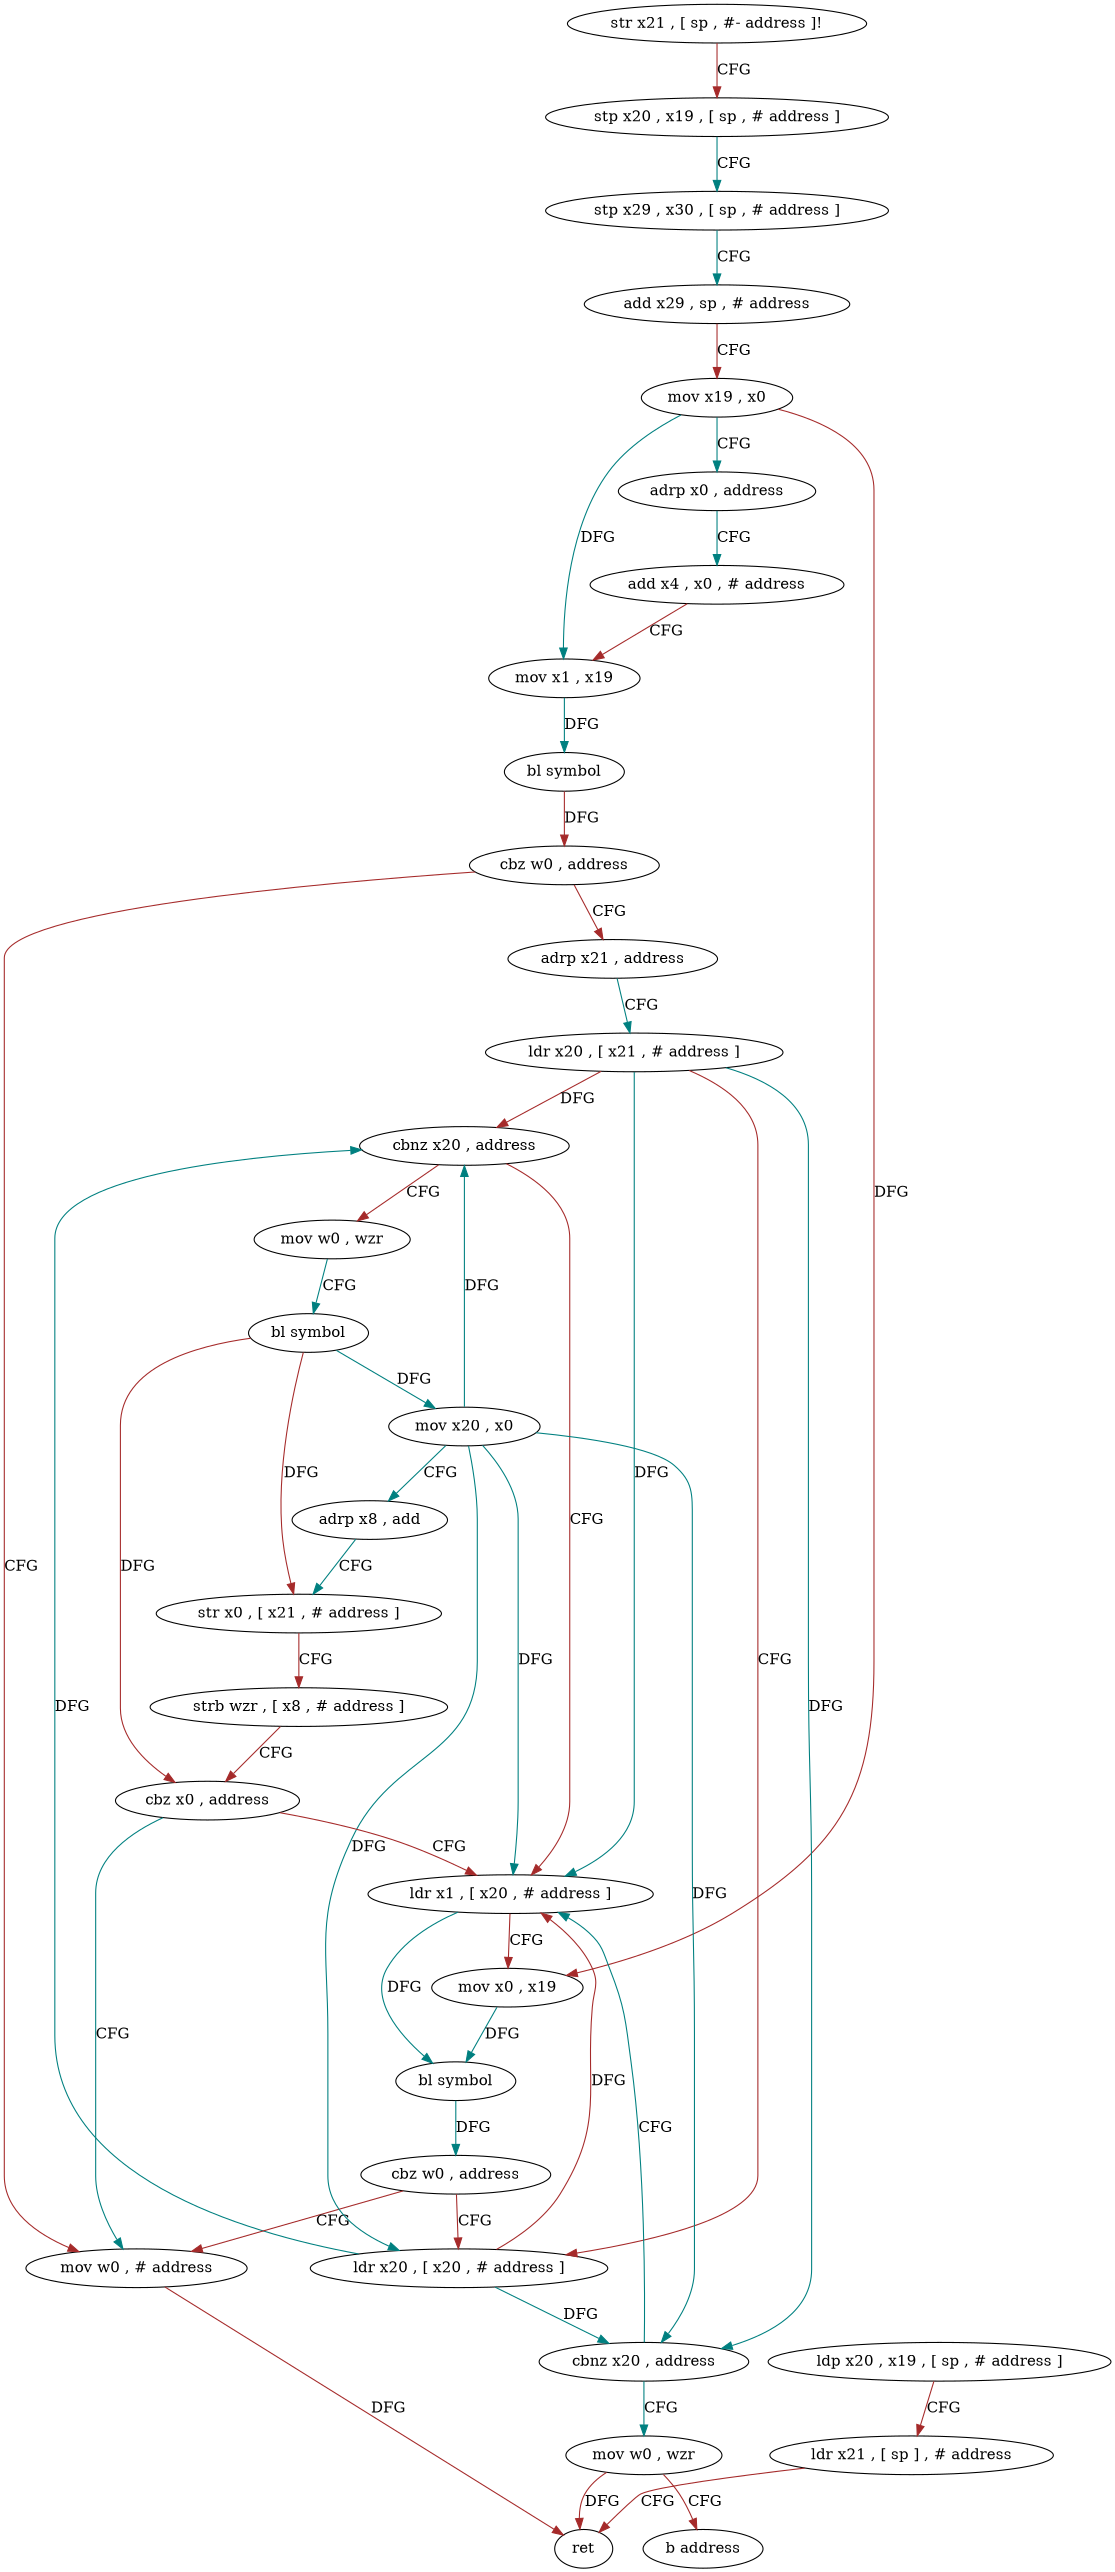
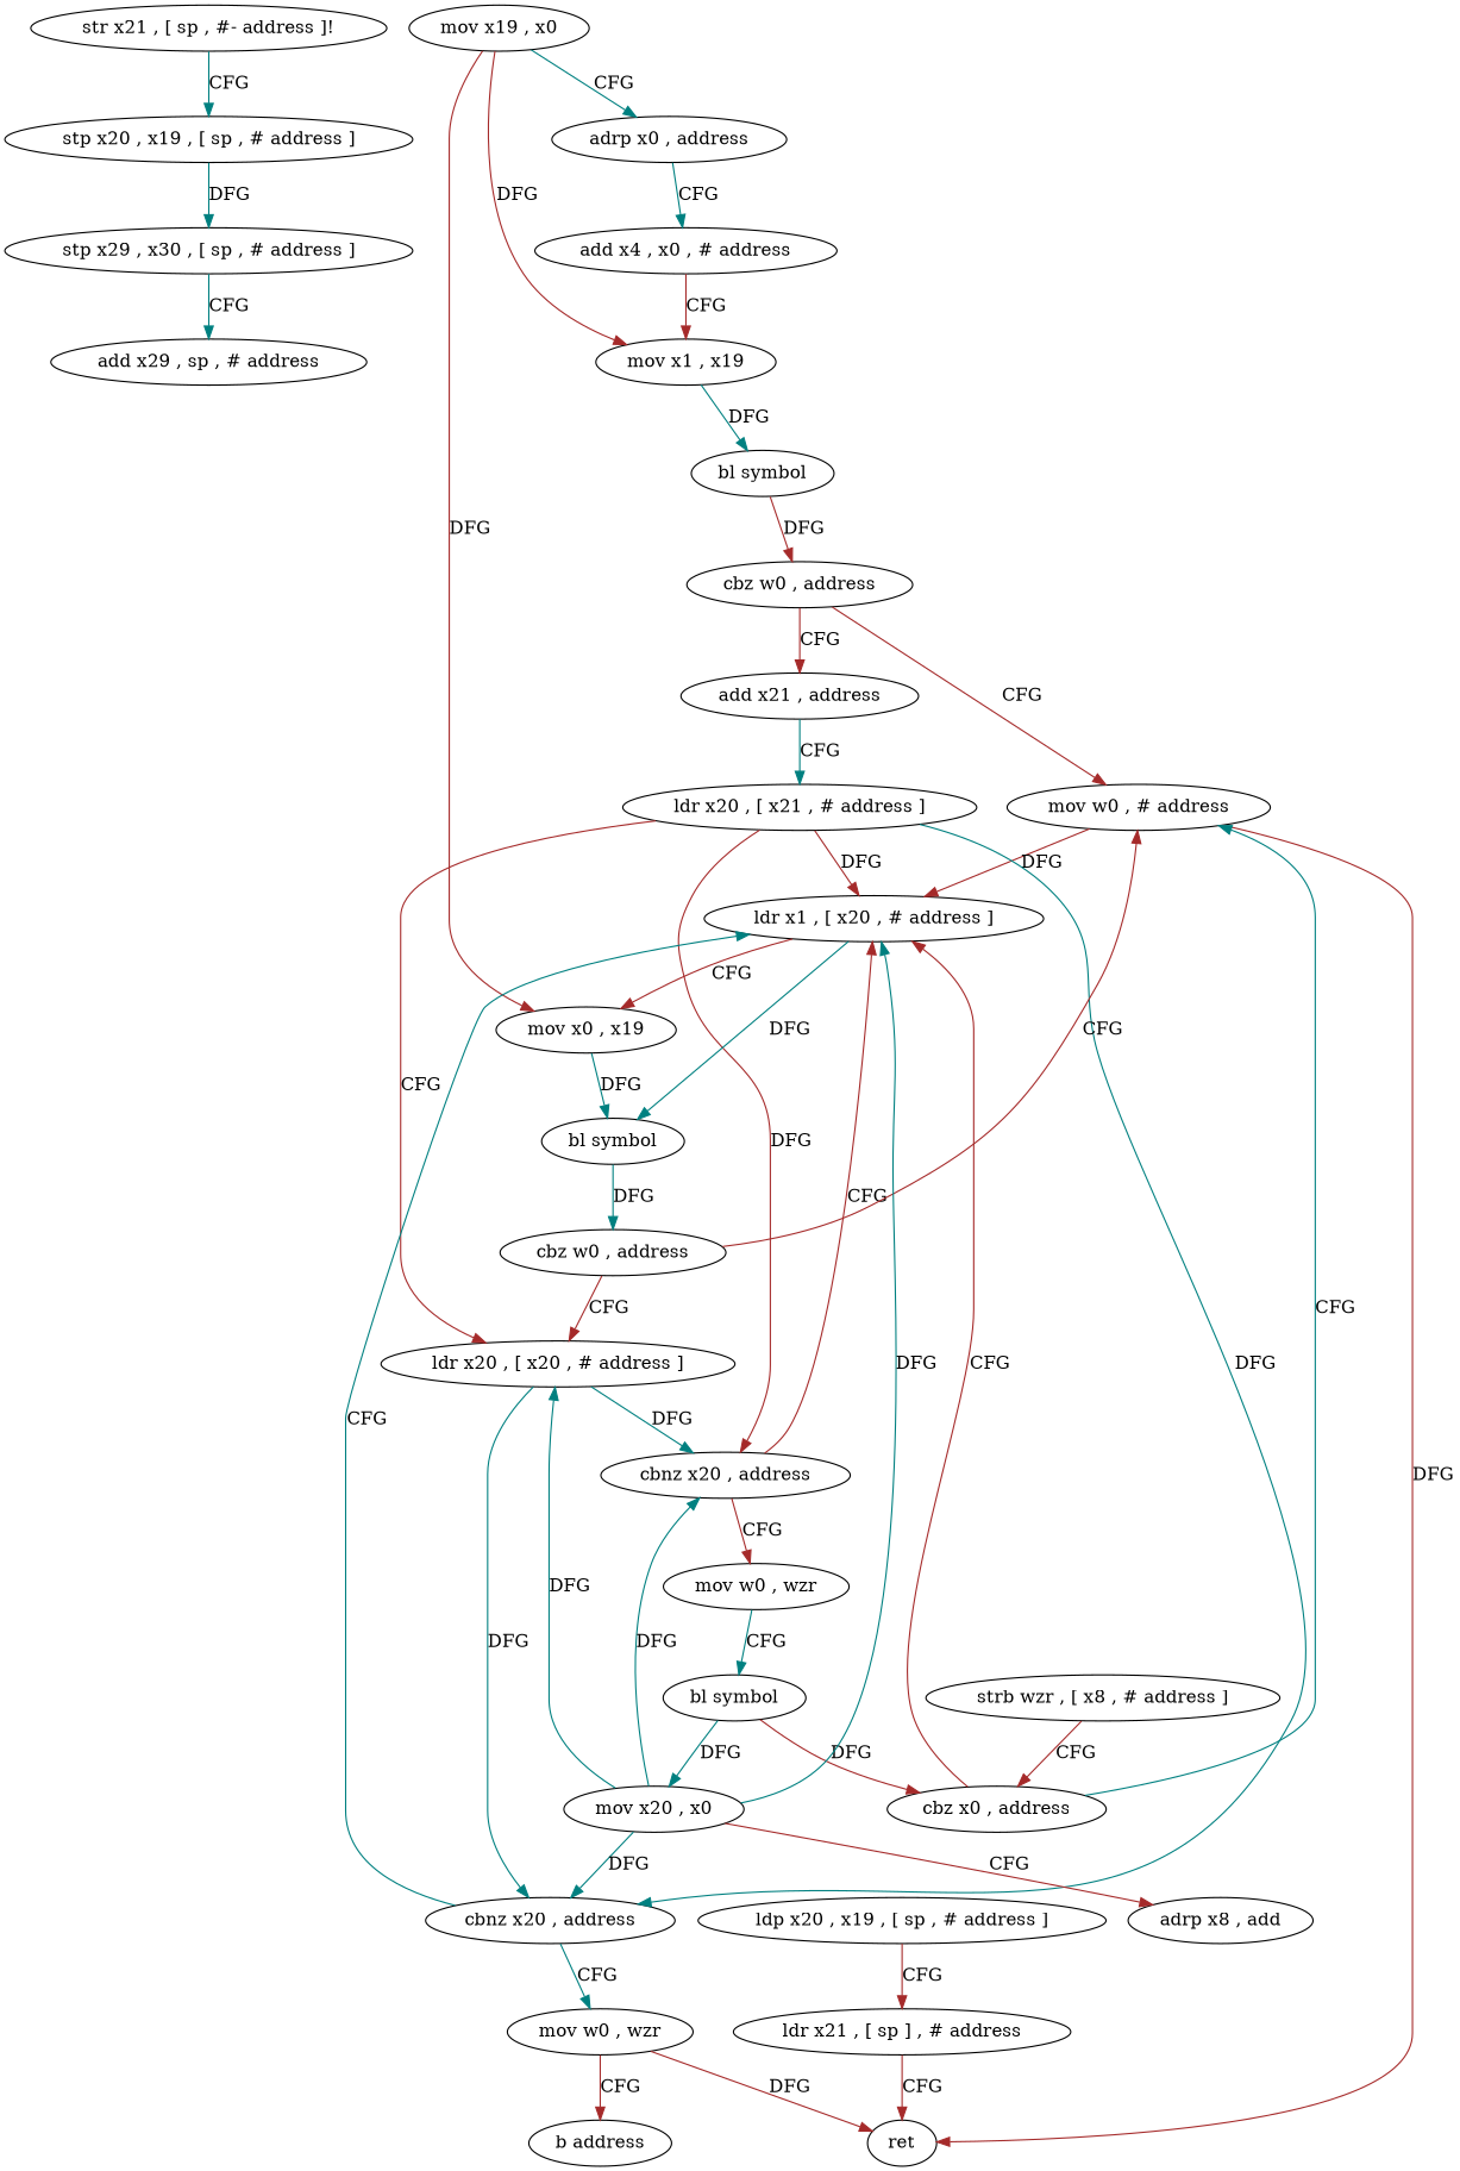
  digraph {
    edge [color=brown]
    n1 [label="str x21 , [ sp , #- address ]!"]
    n2 [label="stp x20 , x19 , [ sp , # address ]"]
    n3 [label="stp x29 , x30 , [ sp , # address ]"]
    n4 [label="add x29 , sp , # address"]
    n5 [label="mov x19 , x0"]
    n6 [label="adrp x0 , address"]
    n7 [label="mov x1 , x19"]
    n8 [label="mov x0 , x19"]
    n9 [label="add x4 , x0 , # address"]
    n10 [label="bl symbol"]
    n11 [label="bl symbol"]
    n12 [label="cbz w0 , address"]
    n13 [label="mov w0 , # address"]
-   n14 [label="adrp x21 , address"]
+   n14 [label="add x21 , address"]
    n15 [label=ret]
    n16 [label="ldr x20 , [ x21 , # address ]"]
    n17 [label="cbnz x20 , address"]
    n18 [label="ldr x1 , [ x20 , # address ]"]
    n19 [label="ldr x20 , [ x20 , # address ]"]
    n20 [label="cbnz x20 , address"]
    n21 [label="ldp x20 , x19 , [ sp , # address ]"]
    n22 [label="ldr x21 , [ sp ] , # address"]
    n23 [label="mov w0 , wzr"]
    n24 [label="mov w0 , wzr"]
    n25 [label="bl symbol"]
    n26 [label="cbz w0 , address"]
    n27 [label="mov x20 , x0"]
-   n28 [label="str x0 , [ x21 , # address ]"]
    n29 [label="cbz x0 , address"]
    n30 [label="adrp x8 , add"]
    n31 [label="strb wzr , [ x8 , # address ]"]
    n32 [label="b address"]
-   n1 -> n2 [label=CFG]
-   n2 -> n3 [color=teal label=CFG]
+   n1 -> n2 [color=teal label=CFG]
+   n2 -> n3 [color=teal label=DFG]
    n3 -> n4 [color=teal label=CFG]
-   n4 -> n5 [label=CFG]
    n5 -> n6 [color=teal label=CFG]
-   n5 -> n7 [color=teal label=DFG]
+   n5 -> n7 [label=DFG]
    n5 -> n8 [label=DFG]
    n6 -> n9 [color=teal label=CFG]
    n7 -> n10 [color=teal label=DFG]
    n8 -> n11 [color=teal label=DFG]
    n9 -> n7 [label=CFG]
    n10 -> n12 [label=DFG]
    n11 -> n26 [color=teal label=DFG]
    n12 -> n13 [label=CFG]
    n12 -> n14 [label=CFG]
    n13 -> n15 [label=DFG]
    n14 -> n16 [color=teal label=CFG]
    n16 -> n17 [label=DFG]
-   n16 -> n18 [color=teal label=DFG]
+   n16 -> n18 [label=DFG]
    n16 -> n19 [label=CFG]
    n16 -> n20 [color=teal label=DFG]
    n17 -> n18 [label=CFG]
    n17 -> n23 [label=CFG]
    n18 -> n8 [label=CFG]
    n18 -> n11 [color=teal label=DFG]
    n19 -> n17 [color=teal label=DFG]
-   n19 -> n18 [label=DFG]
+   n13 -> n18 [label=DFG]
    n19 -> n20 [color=teal label=DFG]
    n20 -> n18 [color=teal label=CFG]
    n20 -> n24 [color=teal label=CFG]
    n21 -> n22 [label=CFG]
    n22 -> n15 [label=CFG]
    n23 -> n25 [color=teal label=CFG]
    n24 -> n15 [label=DFG]
    n24 -> n32 [label=CFG]
    n25 -> n27 [color=teal label=DFG]
-   n25 -> n28 [label=DFG]
    n25 -> n29 [label=DFG]
    n26 -> n13 [label=CFG]
    n26 -> n19 [label=CFG]
    n27 -> n17 [color=teal label=DFG]
    n27 -> n18 [color=teal label=DFG]
    n27 -> n19 [color=teal label=DFG]
    n27 -> n20 [color=teal label=DFG]
-   n27 -> n30 [color=teal label=CFG]
-   n28 -> n31 [label=CFG]
+   n27 -> n30 [label=CFG]
    n29 -> n13 [color=teal label=CFG]
    n29 -> n18 [label=CFG]
-   n30 -> n28 [color=teal label=CFG]
    n31 -> n29 [label=CFG]
  }
